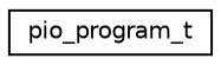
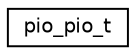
  digraph {
    rankdir=LR
-   n1 [color=black fillcolor=white fontname=Helvetica fontsize=10 height=0.2 label=pio_program_t shape=record style=filled width=0.4]
+   n1 [color=black fillcolor=white fontname=Helvetica fontsize=10 height=0.2 label=pio_pio_t shape=record style=filled width=0.4]
  }
